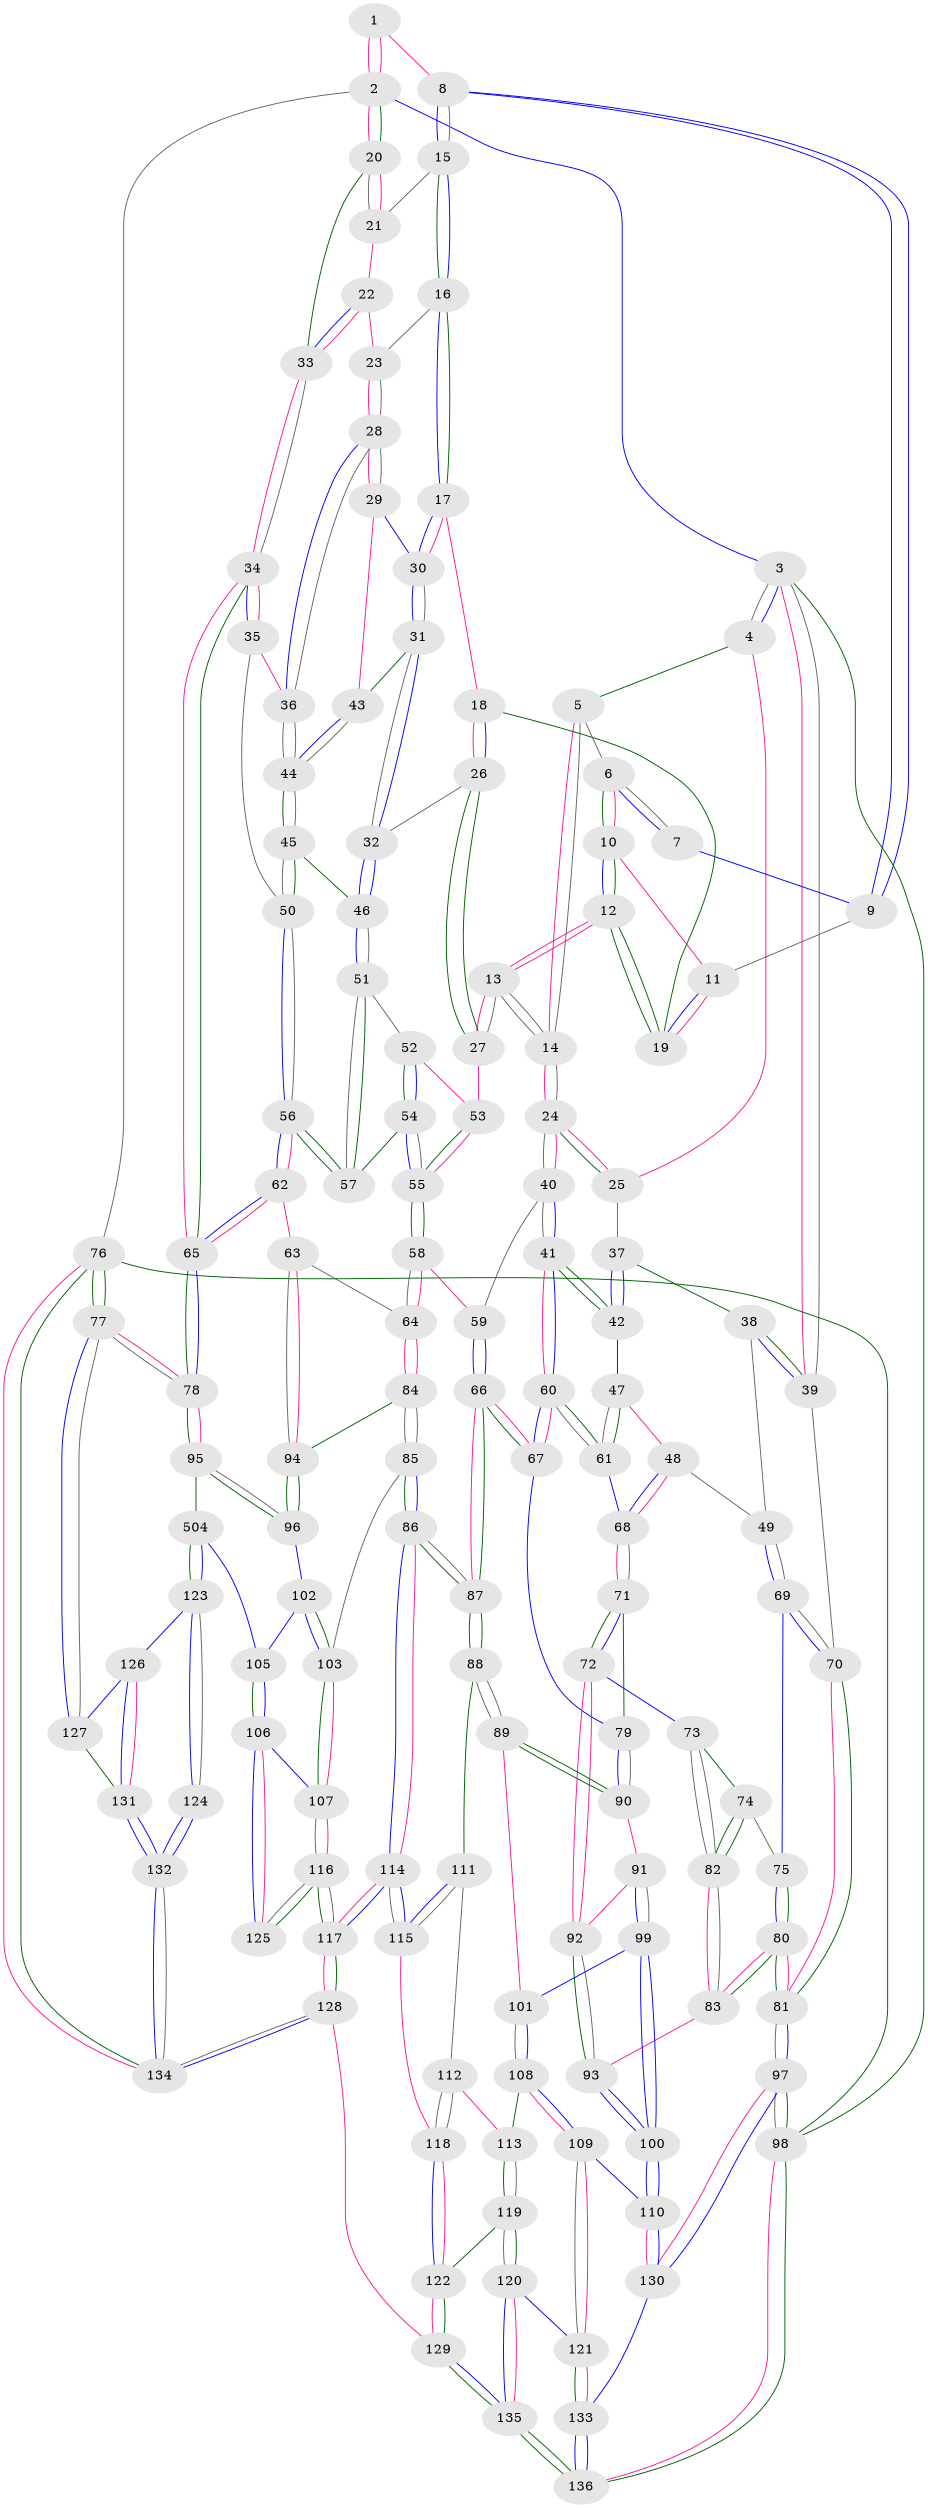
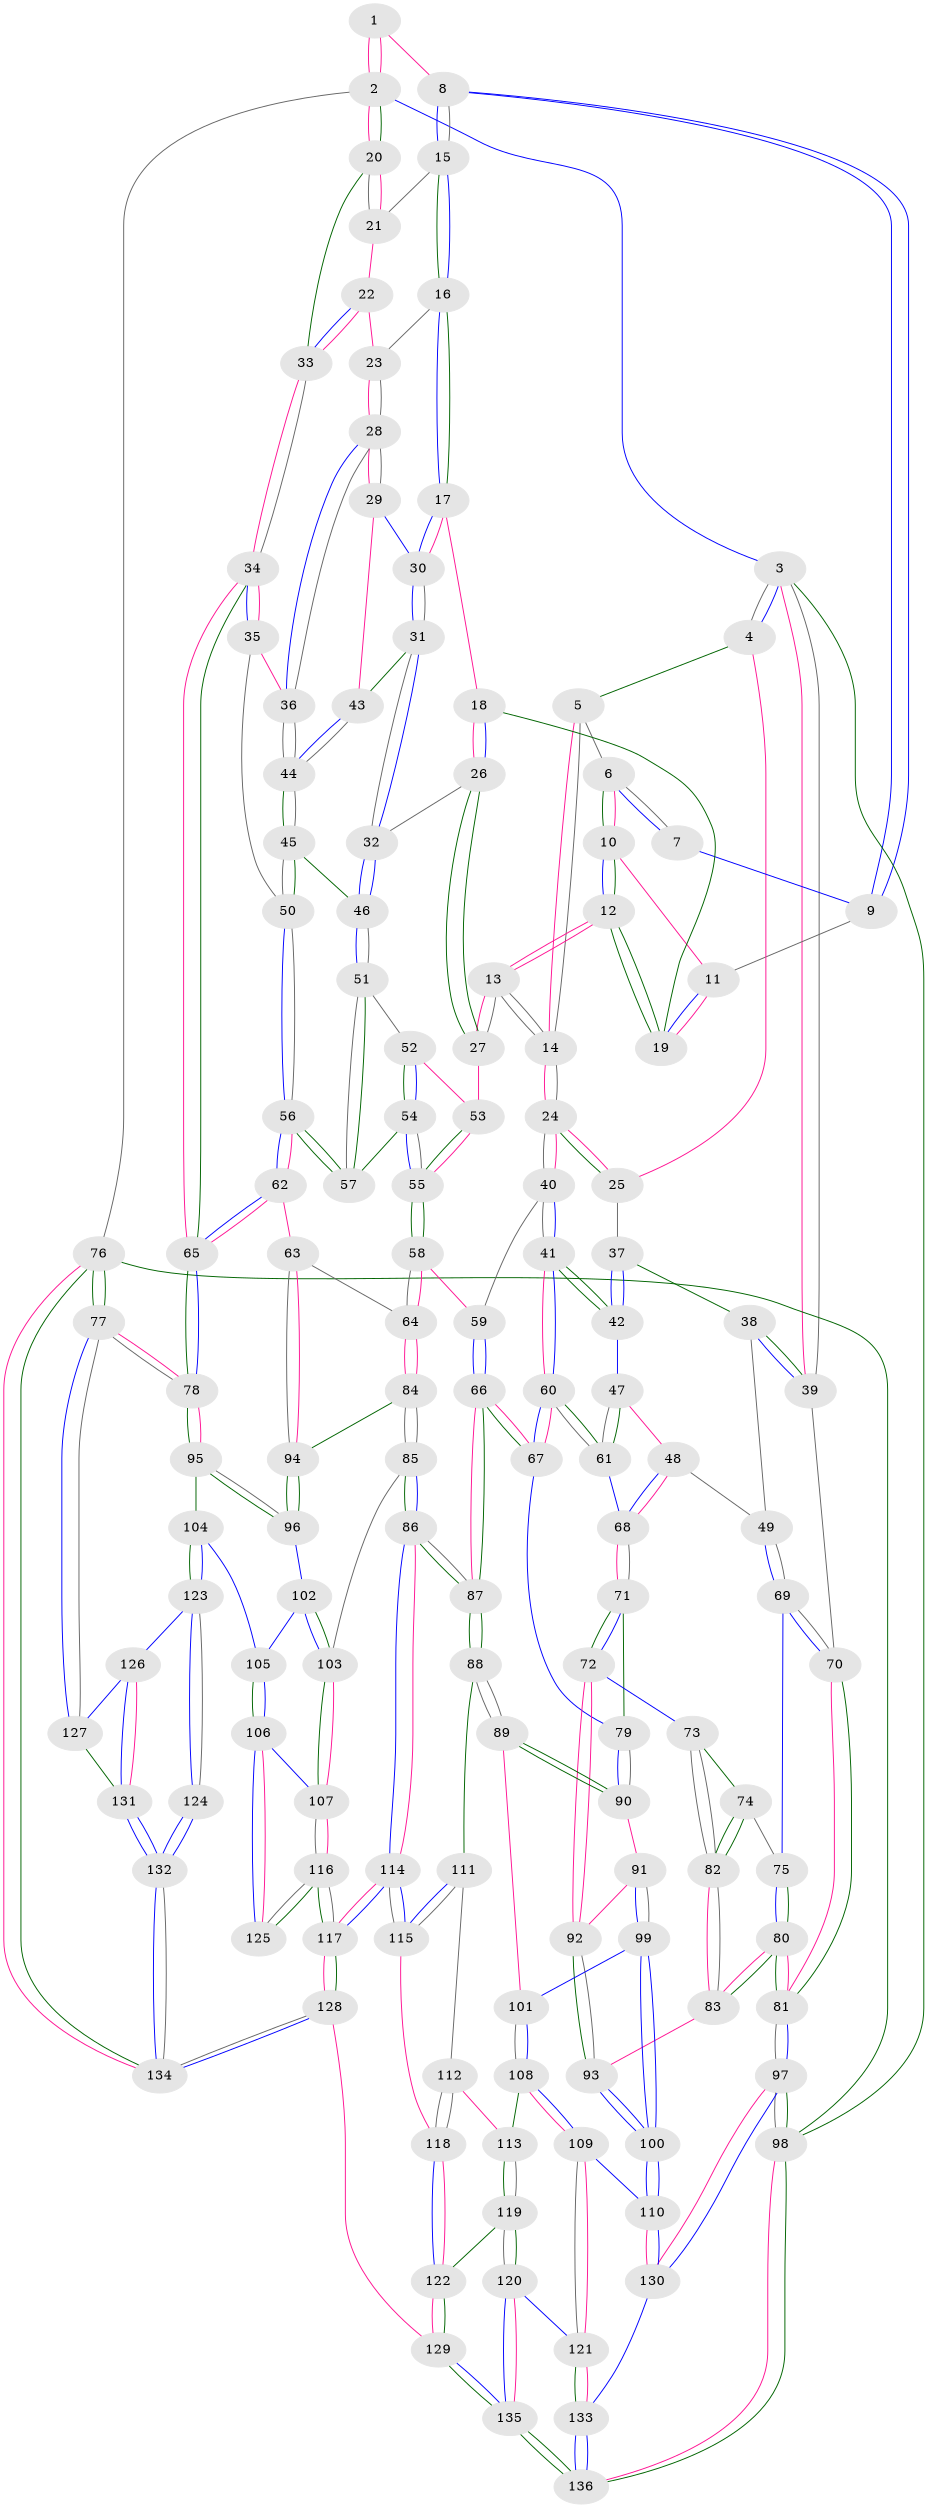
  graph {
    node [color=gray90 style=filled]
    edge [color=blue]
    1
    2
    8
    3
    20
    76
    9
    15
    4
    39
    98
    21
    33
    77
    134
    5
    25
    70
    136
    6
    14
    37
    7
    10
    24
    11
    12
    16
    19
    13
    27
    53
    40
    17
    23
    22
    18
    30
    28
    26
    31
    32
    34
    29
    36
    41
    59
    38
    42
    46
    55
    43
    44
    51
    35
    65
    50
    78
    56
    45
    49
    47
    69
    81
    60
    66
    61
    67
    48
    52
    57
    68
    71
    75
    62
    54
    58
    64
    63
    84
    87
    79
    94
    96
    85
    95
    88
    90
    72
    80
    97
    73
    92
    74
    82
    93
    83
    127
    131
-   104 [label=504]
+   104
    91
    130
    100
    86
    103
    114
    107
    115
    117
    89
    111
    101
    112
    108
    99
    110
    102
    105
    123
    133
    109
    113
    106
    116
    124
    126
    125
    121
    119
    118
    122
    120
    128
    129
    135
    132
    1 -- 2 [color=deeppink]
    1 -- 2 [color=deeppink]
    1 -- 8 [color=deeppink]
    2 -- 3
    2 -- 20 [color=deeppink]
    2 -- 20 [color=darkgreen]
    2 -- 76 [color=gray40]
    8 -- 9
    8 -- 9
    8 -- 15
    8 -- 15 [color=gray40]
    3 -- 4 [color=gray40]
    3 -- 4
    3 -- 39 [color=deeppink]
    3 -- 39 [color=gray40]
    3 -- 98 [color=darkgreen]
    20 -- 21 [color=gray40]
    20 -- 21 [color=deeppink]
    20 -- 33 [color=darkgreen]
    76 -- 98 [color=darkgreen]
    76 -- 77 [color=darkgreen]
    76 -- 77 [color=darkgreen]
    76 -- 134 [color=deeppink]
    76 -- 134 [color=darkgreen]
    9 -- 11 [color=gray40]
    15 -- 21 [color=gray40]
    15 -- 16 [color=darkgreen]
    15 -- 16
    4 -- 5 [color=darkgreen]
    4 -- 25 [color=deeppink]
    39 -- 70 [color=gray40]
    98 -- 136 [color=deeppink]
    98 -- 136 [color=darkgreen]
    21 -- 22 [color=deeppink]
    33 -- 34 [color=deeppink]
    33 -- 34 [color=gray40]
    77 -- 78 [color=gray40]
    77 -- 78 [color=deeppink]
    77 -- 127
    77 -- 127 [color=gray40]
    5 -- 6 [color=gray40]
    5 -- 14 [color=deeppink]
    5 -- 14 [color=gray40]
    25 -- 37 [color=gray40]
    70 -- 81 [color=deeppink]
    70 -- 81 [color=darkgreen]
    6 -- 7
    6 -- 7 [color=gray40]
    6 -- 10 [color=darkgreen]
    6 -- 10 [color=deeppink]
    14 -- 24 [color=deeppink]
    14 -- 24 [color=gray40]
    37 -- 38 [color=darkgreen]
    37 -- 42
    37 -- 42
    7 -- 9
    10 -- 11 [color=deeppink]
    10 -- 12
    10 -- 12 [color=darkgreen]
    24 -- 25 [color=darkgreen]
    24 -- 25 [color=deeppink]
    24 -- 40 [color=gray40]
    24 -- 40 [color=deeppink]
    11 -- 19
    11 -- 19 [color=deeppink]
    12 -- 19 [color=darkgreen]
    12 -- 19 [color=darkgreen]
    12 -- 13 [color=deeppink]
    12 -- 13 [color=deeppink]
    16 -- 17
    16 -- 17 [color=darkgreen]
    16 -- 23 [color=gray40]
    13 -- 14 [color=gray40]
    13 -- 14 [color=gray40]
    13 -- 27 [color=deeppink]
    13 -- 27 [color=gray40]
    27 -- 53 [color=deeppink]
    53 -- 55 [color=darkgreen]
    53 -- 55 [color=deeppink]
    40 -- 41 [color=gray40]
    40 -- 41
    40 -- 59 [color=gray40]
    17 -- 18 [color=deeppink]
    17 -- 30
    17 -- 30 [color=deeppink]
    23 -- 28 [color=deeppink]
    23 -- 28 [color=gray40]
    22 -- 33
    22 -- 33 [color=deeppink]
    22 -- 23 [color=deeppink]
    18 -- 19 [color=darkgreen]
    18 -- 26 [color=deeppink]
    18 -- 26
    30 -- 31
    30 -- 31 [color=gray40]
    28 -- 29 [color=deeppink]
    28 -- 29 [color=gray40]
    28 -- 36
    28 -- 36 [color=gray40]
    26 -- 27 [color=darkgreen]
    26 -- 27 [color=darkgreen]
    26 -- 32 [color=gray40]
    31 -- 32 [color=gray40]
    31 -- 32
    31 -- 43 [color=darkgreen]
    32 -- 46
    32 -- 46
    34 -- 35
    34 -- 35 [color=deeppink]
    34 -- 65 [color=deeppink]
    34 -- 65 [color=darkgreen]
    29 -- 30
    29 -- 43 [color=deeppink]
    36 -- 44 [color=gray40]
    36 -- 44 [color=gray40]
    41 -- 42 [color=darkgreen]
    41 -- 42 [color=darkgreen]
    41 -- 60 [color=deeppink]
    41 -- 60
    59 -- 66
    59 -- 66
    38 -- 39
    38 -- 39 [color=darkgreen]
    38 -- 49 [color=gray40]
    42 -- 47
    46 -- 51
    46 -- 51 [color=gray40]
    55 -- 58 [color=darkgreen]
    55 -- 58 [color=darkgreen]
    43 -- 44
    43 -- 44 [color=gray40]
    44 -- 45 [color=darkgreen]
    44 -- 45 [color=gray40]
    51 -- 52 [color=gray40]
    51 -- 57 [color=gray40]
    51 -- 57 [color=darkgreen]
    35 -- 36 [color=deeppink]
    35 -- 50 [color=gray40]
    65 -- 78 [color=darkgreen]
    65 -- 78
    50 -- 56
    50 -- 56 [color=gray40]
    78 -- 95 [color=darkgreen]
    78 -- 95 [color=deeppink]
    56 -- 57 [color=darkgreen]
    56 -- 57 [color=darkgreen]
    56 -- 62
    56 -- 62 [color=deeppink]
    45 -- 46 [color=darkgreen]
    45 -- 50 [color=gray40]
    45 -- 50 [color=darkgreen]
    49 -- 69
    49 -- 69 [color=gray40]
    47 -- 61 [color=gray40]
    47 -- 61 [color=darkgreen]
    47 -- 48 [color=deeppink]
    69 -- 70
    69 -- 70 [color=gray40]
    69 -- 75
    81 -- 97 [color=gray40]
    81 -- 97
    60 -- 61 [color=gray40]
    60 -- 61 [color=darkgreen]
    60 -- 67
    60 -- 67 [color=deeppink]
    66 -- 67 [color=darkgreen]
    66 -- 67 [color=deeppink]
    66 -- 87 [color=deeppink]
    66 -- 87 [color=darkgreen]
    61 -- 68
    67 -- 79
    48 -- 49 [color=gray40]
    48 -- 68
    48 -- 68 [color=deeppink]
    52 -- 53 [color=deeppink]
    52 -- 54 [color=darkgreen]
    52 -- 54
    68 -- 71 [color=deeppink]
    68 -- 71 [color=gray40]
    71 -- 79 [color=darkgreen]
    71 -- 72 [color=darkgreen]
    71 -- 72
    75 -- 80
    75 -- 80 [color=darkgreen]
    62 -- 65
    62 -- 65 [color=deeppink]
    62 -- 63 [color=deeppink]
    54 -- 55
    54 -- 55 [color=gray40]
    54 -- 57 [color=darkgreen]
    58 -- 59 [color=deeppink]
    58 -- 64 [color=gray40]
    58 -- 64 [color=deeppink]
    64 -- 84 [color=deeppink]
    64 -- 84 [color=deeppink]
    63 -- 64 [color=gray40]
    63 -- 94 [color=gray40]
    63 -- 94 [color=deeppink]
    84 -- 94 [color=darkgreen]
    84 -- 85 [color=gray40]
    84 -- 85 [color=gray40]
    87 -- 88 [color=darkgreen]
    87 -- 88 [color=darkgreen]
    79 -- 90
    79 -- 90 [color=gray40]
    94 -- 96 [color=darkgreen]
    94 -- 96 [color=darkgreen]
    96 -- 102
    85 -- 86 [color=darkgreen]
    85 -- 86
    85 -- 103 [color=gray40]
    95 -- 96 [color=darkgreen]
    95 -- 96 [color=gray40]
    95 -- 104 [color=darkgreen]
    88 -- 89 [color=gray40]
    88 -- 89 [color=gray40]
    88 -- 111 [color=darkgreen]
    90 -- 91 [color=deeppink]
    72 -- 73
    72 -- 92 [color=deeppink]
    72 -- 92 [color=deeppink]
    80 -- 81 [color=darkgreen]
    80 -- 81 [color=deeppink]
    80 -- 83 [color=deeppink]
    80 -- 83 [color=darkgreen]
    97 -- 98 [color=gray40]
    97 -- 98 [color=darkgreen]
    97 -- 130 [color=deeppink]
    97 -- 130
    73 -- 74 [color=darkgreen]
    73 -- 82 [color=gray40]
    73 -- 82 [color=gray40]
    92 -- 93 [color=darkgreen]
    92 -- 93 [color=gray40]
    74 -- 75 [color=gray40]
    74 -- 82 [color=darkgreen]
    74 -- 82 [color=darkgreen]
    82 -- 83 [color=deeppink]
    82 -- 83 [color=gray40]
    93 -- 100
    93 -- 100
    83 -- 93 [color=deeppink]
    127 -- 131 [color=darkgreen]
    131 -- 132
    131 -- 132
    104 -- 105
    104 -- 123 [color=darkgreen]
    104 -- 123
    91 -- 92 [color=deeppink]
    91 -- 99
    91 -- 99 [color=gray40]
    130 -- 133
    100 -- 110
    100 -- 110
    86 -- 87 [color=darkgreen]
    86 -- 87 [color=gray40]
    86 -- 114
    86 -- 114 [color=deeppink]
    103 -- 107 [color=darkgreen]
    103 -- 107 [color=deeppink]
    114 -- 115 [color=gray40]
    114 -- 115
    114 -- 117 [color=deeppink]
    114 -- 117
    107 -- 116 [color=gray40]
    107 -- 116 [color=deeppink]
    115 -- 118 [color=deeppink]
    117 -- 128 [color=deeppink]
    117 -- 128 [color=darkgreen]
    89 -- 90 [color=darkgreen]
    89 -- 90 [color=darkgreen]
    89 -- 101 [color=deeppink]
    111 -- 115
    111 -- 115 [color=gray40]
    111 -- 112 [color=gray40]
    101 -- 108 [color=gray40]
    101 -- 108
    112 -- 113 [color=deeppink]
    112 -- 118 [color=gray40]
    112 -- 118 [color=gray40]
    108 -- 109 [color=deeppink]
    108 -- 109
    108 -- 113 [color=darkgreen]
    99 -- 100
    99 -- 100
    99 -- 101
    110 -- 130 [color=deeppink]
    110 -- 130
    102 -- 103
    102 -- 103 [color=darkgreen]
    102 -- 105
    105 -- 106 [color=darkgreen]
    105 -- 106
    123 -- 124
    123 -- 124 [color=gray40]
    123 -- 126
    133 -- 136
    133 -- 136
    109 -- 110
    109 -- 121 [color=gray40]
    109 -- 121 [color=deeppink]
    113 -- 119 [color=darkgreen]
    113 -- 119 [color=gray40]
    106 -- 107
    106 -- 125
    106 -- 125 [color=deeppink]
    116 -- 117 [color=darkgreen]
    116 -- 117 [color=gray40]
    116 -- 125 [color=gray40]
    116 -- 125 [color=darkgreen]
    124 -- 132
    124 -- 132
    126 -- 127
    126 -- 131
    126 -- 131 [color=deeppink]
    121 -- 133 [color=darkgreen]
    121 -- 133 [color=deeppink]
    119 -- 122 [color=darkgreen]
    119 -- 120 [color=gray40]
    119 -- 120 [color=darkgreen]
    118 -- 122
    118 -- 122 [color=deeppink]
    122 -- 129 [color=deeppink]
    122 -- 129 [color=darkgreen]
    120 -- 121
    120 -- 135
    120 -- 135 [color=deeppink]
    128 -- 134 [color=gray40]
    128 -- 134
    128 -- 129 [color=deeppink]
    129 -- 135 [color=darkgreen]
    129 -- 135
    135 -- 136 [color=darkgreen]
    135 -- 136 [color=darkgreen]
    132 -- 134
    132 -- 134 [color=gray40]
  }
